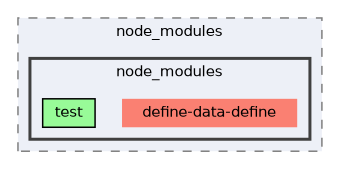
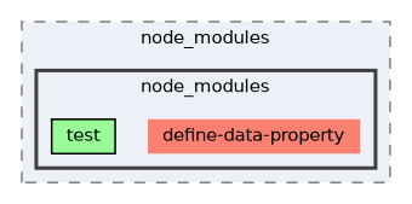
  digraph {
    compound=true
    fontname="DejaVu Sans"
    node [fontname="DejaVu Sans" fontsize=10 style=filled color=black]
-   n1 [height=0.2 label="define-data-define" shape=plaintext width=0.4 fillcolor=salmon]
+   n1 [height=0.2 label="define-data-property" shape=plaintext width=0.4 fillcolor=salmon]
    n2 [fillcolor=palegreen height=0.2 label=test shape=box width=0.4]
    subgraph cluster_1 {
      bgcolor="#edf0f7"
      fontsize=10
      label=node_modules
      pencolor=grey50
      style="filled,dashed"
      subgraph cluster_2 {
        bgcolor="#edf0f7"
        fontsize=10
        pencolor=grey25
        style="filled,bold"
        n1
        n2
      }
    }
  }
